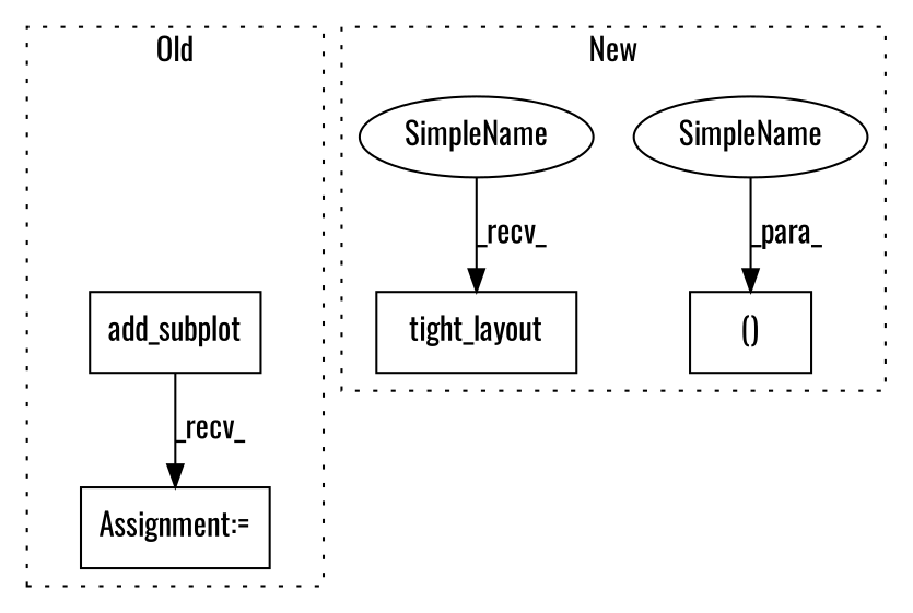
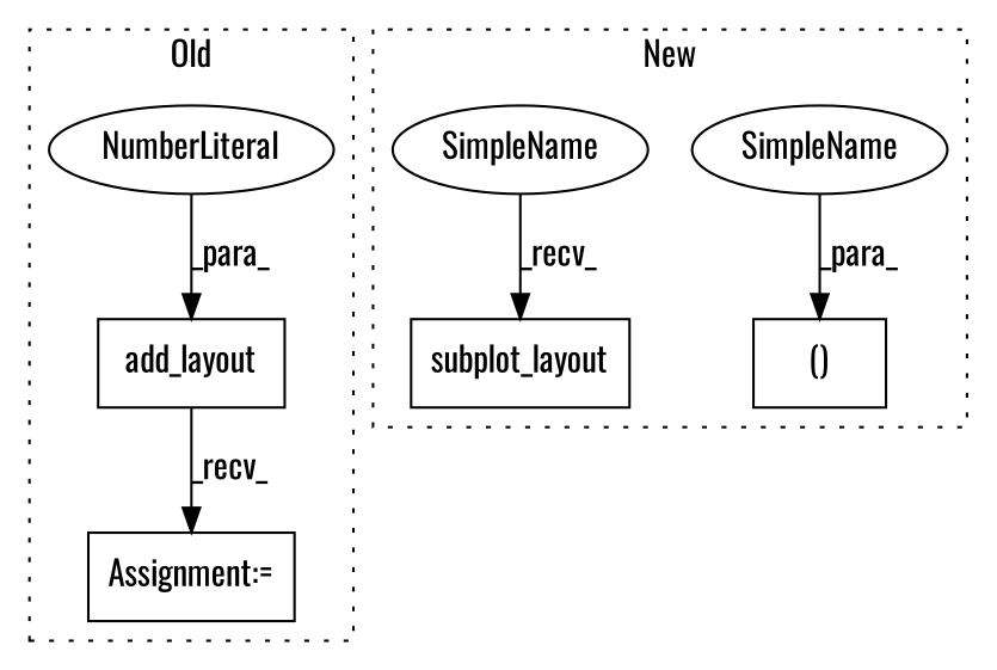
  digraph {
    fontname=Oswald
    node [a=32 fontname=Oswald l=1 s=301 shape=box]
    edge [fontname=Oswald]
-   n1 [l="12,1" label=add_subplot s="379,396"]
+   n1 [l="12,1" label=add_layout s="379,396"]
    n2 [a=7 label="Assignment:=" s=374]
-   n4 [l=14 label=tight_layout s=717]
+   n3 [a=34 label=NumberLiteral s=393 shape=ellipse]
+   n4 [l=14 label=subplot_layout s=717]
    n5 [a=106 l=19 label="()"]
    n6 [a=42 l=3 label=SimpleName shape=ellipse]
    n7 [a=42 l=3 label=SimpleName s=713 shape=ellipse]
    subgraph cluster_1 {
      label=Old
      style=dotted
      n1
      n2
+     n3
    }
    subgraph cluster_2 {
      label=New
      style=dotted
      n4
      n5
      n6
      n7
    }
    n1 -> n2 [label=_recv_]
+   n3 -> n1 [label=_para_]
    n6 -> n5 [label=_para_]
    n7 -> n4 [label=_recv_]
  }
